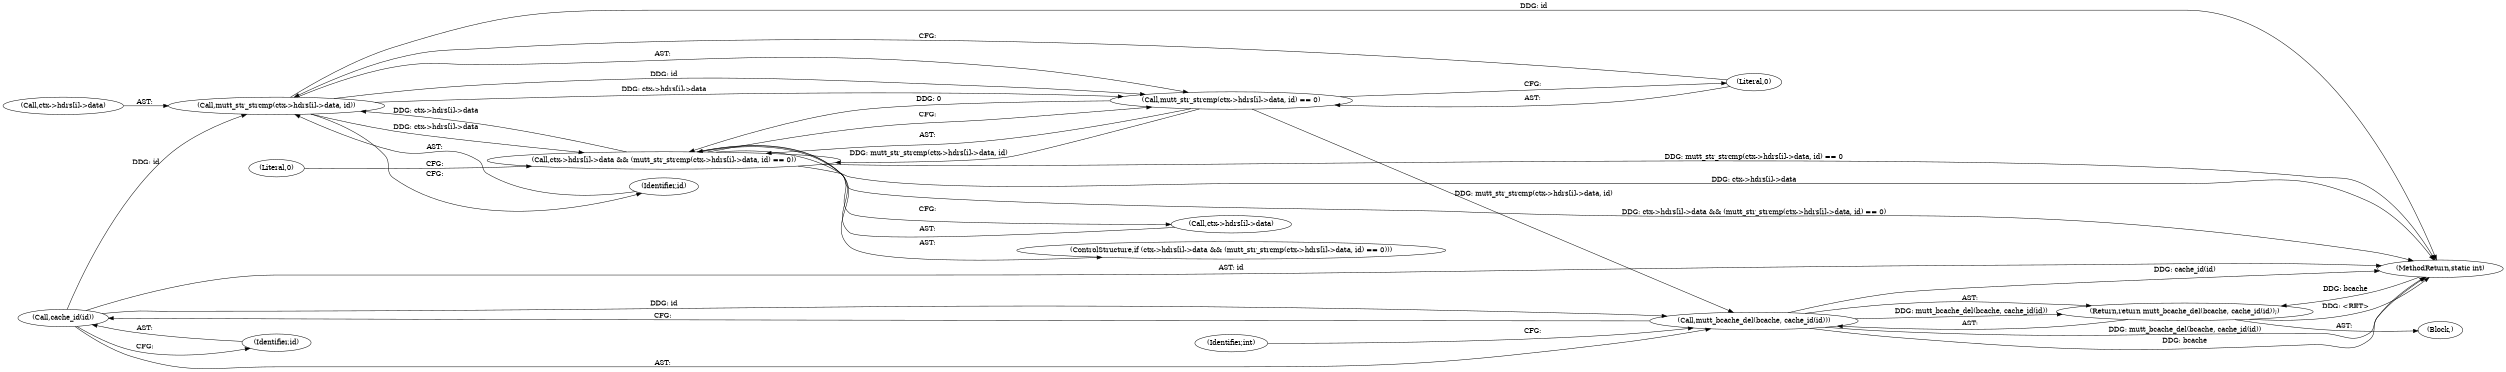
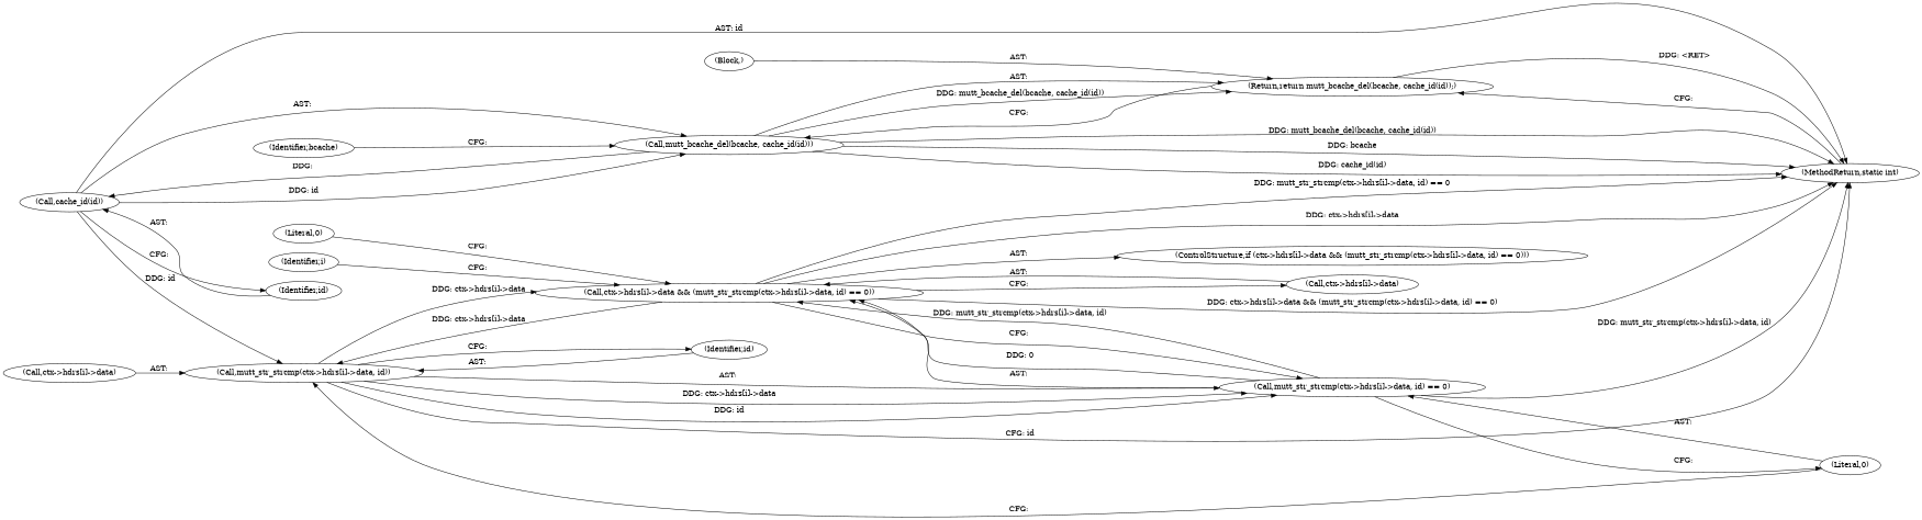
  digraph {
    rankdir=LR
    n1 [label="(Call,cache_id(id))"]
    n2 [label="(Call,mutt_bcache_del(bcache, cache_id(id)))"]
    n3 [label="(MethodReturn,static int)"]
    n4 [label="(Identifier,id)"]
    n5 [label="(Call,mutt_str_strcmp(ctx->hdrs[i]->data, id))"]
    n6 [label="(Return,return mutt_bcache_del(bcache, cache_id(id));)"]
    n7 [label="(Call,ctx->hdrs[i]->data && (mutt_str_strcmp(ctx->hdrs[i]->data, id) == 0))"]
    n8 [label="(Call,mutt_str_strcmp(ctx->hdrs[i]->data, id) == 0)"]
    n9 [label="(Identifier,id)"]
    n10 [label="(ControlStructure,if (ctx->hdrs[i]->data && (mutt_str_strcmp(ctx->hdrs[i]->data, id) == 0)))"]
    n11 [label="(Call,ctx->hdrs[i]->data)"]
    n12 [label="(Literal,0)"]
    n13 [label="(Block,)"]
-   n14 [label="(Identifier,int)"]
+   n14 [label="(Identifier,bcache)"]
    n15 [label="(Call,ctx->hdrs[i]->data)"]
    n16 [label="(Literal,0)"]
+   n17 [label="(Identifier,i)"]
    n1 -> n2 [label="AST: "]
    n1 -> n2 [label="DDG: id"]
    n1 -> n3 [label="AST: id"]
    n1 -> n4 [label="CFG: "]
    n1 -> n5 [label="DDG: id"]
-   n2 -> n1 [label="CFG: "]
+   n2 -> n1 [label="DDG: "]
    n2 -> n3 [label="DDG: mutt_bcache_del(bcache, cache_id(id))"]
    n2 -> n3 [label="DDG: bcache"]
    n2 -> n3 [label="DDG: cache_id(id)"]
    n2 -> n6 [label="AST: "]
    n2 -> n6 [label="DDG: mutt_bcache_del(bcache, cache_id(id))"]
-   n3 -> n6 [label="DDG: bcache"]
+   n3 -> n6 [label="CFG: "]
    n4 -> n1 [label="AST: "]
-   n5 -> n3 [label="DDG: id"]
+   n5 -> n3 [label="CFG: id"]
    n5 -> n7 [label="DDG: ctx->hdrs[i]->data"]
    n5 -> n8 [label="AST: "]
    n5 -> n8 [label="DDG: ctx->hdrs[i]->data"]
    n5 -> n8 [label="DDG: id"]
    n5 -> n9 [label="CFG: "]
-   n6 -> n2 [label="AST: "]
+   n6 -> n2 [label="CFG: "]
    n6 -> n3 [label="DDG: <RET>"]
-   n6 -> n13 [label="AST: "]
+   n13 -> n6 [label="AST: "]
    n7 -> n3 [label="DDG: ctx->hdrs[i]->data"]
    n7 -> n3 [label="DDG: ctx->hdrs[i]->data && (mutt_str_strcmp(ctx->hdrs[i]->data, id) == 0)"]
    n7 -> n3 [label="DDG: mutt_str_strcmp(ctx->hdrs[i]->data, id) == 0"]
    n7 -> n5 [label="DDG: ctx->hdrs[i]->data"]
    n7 -> n8 [label="CFG: "]
    n7 -> n10 [label="AST: "]
    n7 -> n11 [label="CFG: "]
-   n8 -> n2 [label="DDG: mutt_str_strcmp(ctx->hdrs[i]->data, id)"]
+   n8 -> n3 [label="DDG: mutt_str_strcmp(ctx->hdrs[i]->data, id)"]
    n8 -> n7 [label="AST: "]
    n8 -> n7 [label="DDG: mutt_str_strcmp(ctx->hdrs[i]->data, id)"]
    n8 -> n7 [label="DDG: 0"]
    n8 -> n12 [label="CFG: "]
    n9 -> n5 [label="AST: "]
    n11 -> n7 [label="AST: "]
    n12 -> n5 [label="CFG: "]
    n12 -> n8 [label="AST: "]
    n14 -> n2 [label="CFG: "]
    n15 -> n5 [label="AST: "]
    n16 -> n7 [label="CFG: "]
+   n17 -> n7 [label="CFG: "]
  }
